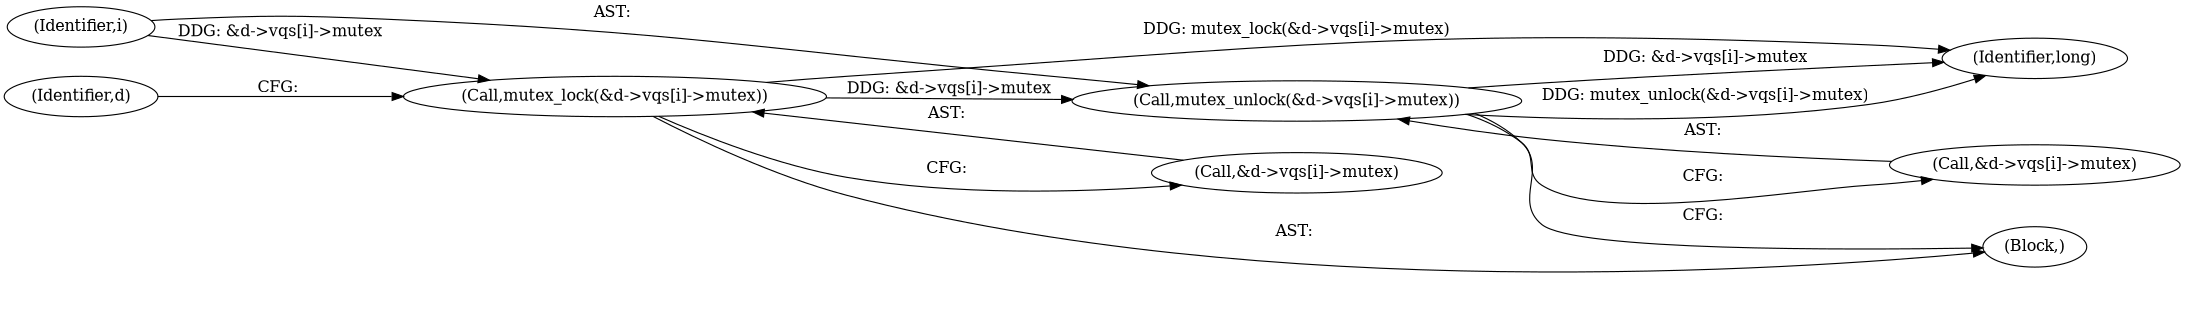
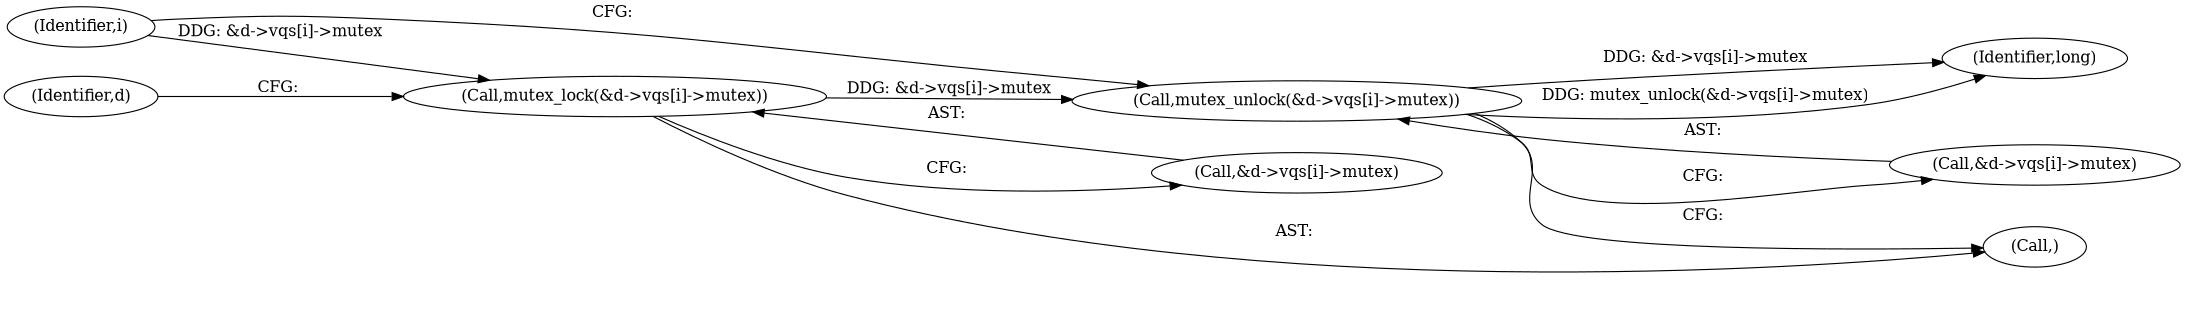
  digraph {
    rankdir=LR
    n1 [label="(Call,mutex_unlock(&d->vqs[i]->mutex))"]
    n2 [label="(Call,&d->vqs[i]->mutex)"]
    n3 [label="(Identifier,long)"]
-   n4 [label="(Block,)"]
+   n4 [label="(Call,)"]
    n5 [label="(Call,mutex_lock(&d->vqs[i]->mutex))"]
    n6 [label="(Call,&d->vqs[i]->mutex)"]
    n7 [label="(Identifier,i)"]
    n8 [label="(Identifier,d)"]
    n1 -> n2 [label="CFG: "]
    n1 -> n3 [label="DDG: &d->vqs[i]->mutex"]
    n1 -> n3 [label="DDG: mutex_unlock(&d->vqs[i]->mutex)"]
    n1 -> n4 [label="CFG: "]
    n2 -> n1 [label="AST: "]
    n5 -> n1 [label="DDG: &d->vqs[i]->mutex"]
-   n5 -> n3 [label="DDG: mutex_lock(&d->vqs[i]->mutex)"]
    n5 -> n4 [label="AST: "]
    n5 -> n6 [label="CFG: "]
    n6 -> n5 [label="AST: "]
-   n7 -> n1 [label="AST: "]
+   n7 -> n1 [label="CFG: "]
    n7 -> n5 [label="DDG: &d->vqs[i]->mutex"]
    n8 -> n5 [label="CFG: "]
  }
